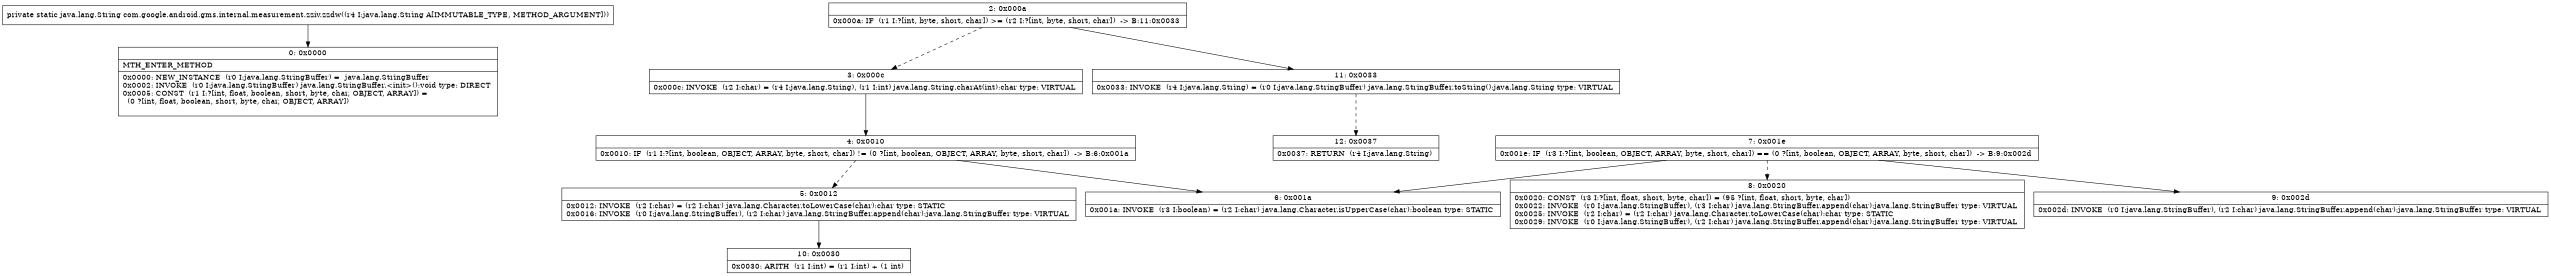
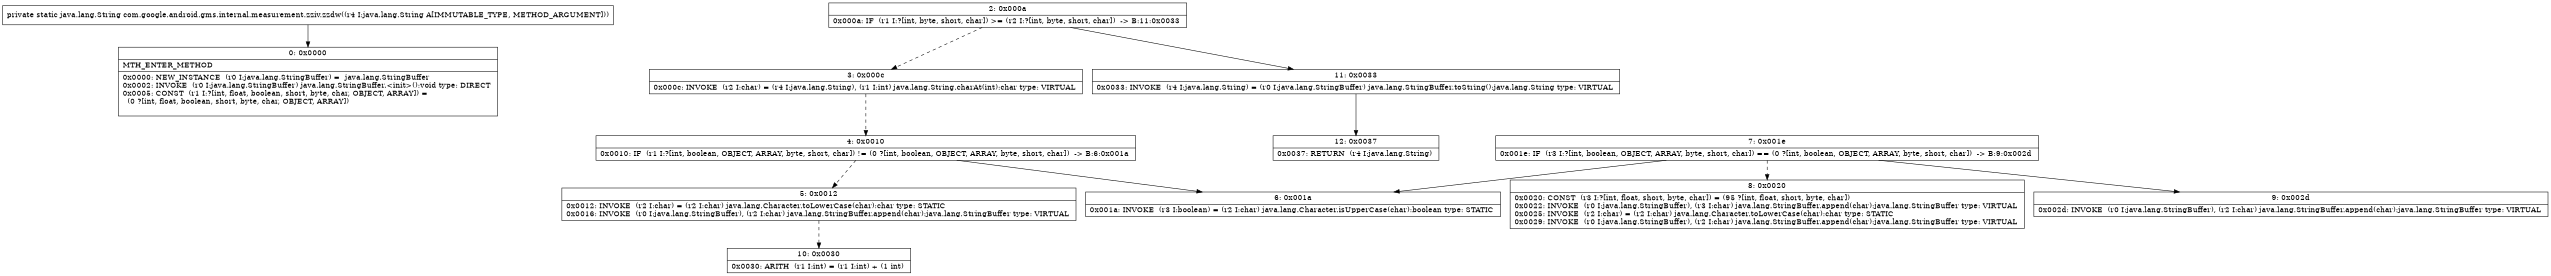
  digraph {
    node [shape=record]
    n1 [label="{0\:\ 0x0000|MTH_ENTER_METHOD\l|0x0000: NEW_INSTANCE  (r0 I:java.lang.StringBuffer) =  java.lang.StringBuffer \l0x0002: INVOKE  (r0 I:java.lang.StringBuffer) java.lang.StringBuffer.\<init\>():void type: DIRECT \l0x0005: CONST  (r1 I:?[int, float, boolean, short, byte, char, OBJECT, ARRAY]) = \l  (0 ?[int, float, boolean, short, byte, char, OBJECT, ARRAY])\l \l}"]
    n2 [label="{2\:\ 0x000a|0x000a: IF  (r1 I:?[int, byte, short, char]) \>= (r2 I:?[int, byte, short, char])  \-\> B:11:0x0033 \l}"]
    n3 [label="{3\:\ 0x000c|0x000c: INVOKE  (r2 I:char) = (r4 I:java.lang.String), (r1 I:int) java.lang.String.charAt(int):char type: VIRTUAL \l}"]
    n4 [label="{11\:\ 0x0033|0x0033: INVOKE  (r4 I:java.lang.String) = (r0 I:java.lang.StringBuffer) java.lang.StringBuffer.toString():java.lang.String type: VIRTUAL \l}"]
    n5 [label="{4\:\ 0x0010|0x0010: IF  (r1 I:?[int, boolean, OBJECT, ARRAY, byte, short, char]) != (0 ?[int, boolean, OBJECT, ARRAY, byte, short, char])  \-\> B:6:0x001a \l}"]
    n6 [label="{12\:\ 0x0037|0x0037: RETURN  (r4 I:java.lang.String) \l}"]
    n7 [label="{5\:\ 0x0012|0x0012: INVOKE  (r2 I:char) = (r2 I:char) java.lang.Character.toLowerCase(char):char type: STATIC \l0x0016: INVOKE  (r0 I:java.lang.StringBuffer), (r2 I:char) java.lang.StringBuffer.append(char):java.lang.StringBuffer type: VIRTUAL \l}"]
    n8 [label="{6\:\ 0x001a|0x001a: INVOKE  (r3 I:boolean) = (r2 I:char) java.lang.Character.isUpperCase(char):boolean type: STATIC \l}"]
    n9 [label="{10\:\ 0x0030|0x0030: ARITH  (r1 I:int) = (r1 I:int) + (1 int) \l}"]
    n10 [label="{7\:\ 0x001e|0x001e: IF  (r3 I:?[int, boolean, OBJECT, ARRAY, byte, short, char]) == (0 ?[int, boolean, OBJECT, ARRAY, byte, short, char])  \-\> B:9:0x002d \l}"]
    n11 [label="{8\:\ 0x0020|0x0020: CONST  (r3 I:?[int, float, short, byte, char]) = (95 ?[int, float, short, byte, char]) \l0x0022: INVOKE  (r0 I:java.lang.StringBuffer), (r3 I:char) java.lang.StringBuffer.append(char):java.lang.StringBuffer type: VIRTUAL \l0x0025: INVOKE  (r2 I:char) = (r2 I:char) java.lang.Character.toLowerCase(char):char type: STATIC \l0x0029: INVOKE  (r0 I:java.lang.StringBuffer), (r2 I:char) java.lang.StringBuffer.append(char):java.lang.StringBuffer type: VIRTUAL \l}"]
    n12 [label="{9\:\ 0x002d|0x002d: INVOKE  (r0 I:java.lang.StringBuffer), (r2 I:char) java.lang.StringBuffer.append(char):java.lang.StringBuffer type: VIRTUAL \l}"]
    n13 [label="{private static java.lang.String com.google.android.gms.internal.measurement.zziv.zzdw((r4 I:java.lang.String A[IMMUTABLE_TYPE, METHOD_ARGUMENT])) }"]
    n2 -> n3 [style=dashed]
    n2 -> n4
-   n3 -> n5
-   n4 -> n6 [style=dashed]
+   n3 -> n5 [style=dashed]
+   n4 -> n6
    n5 -> n7 [style=dashed]
    n5 -> n8
-   n7 -> n9
+   n7 -> n9 [style=dashed]
    n10 -> n8
    n10 -> n11 [style=dashed]
    n10 -> n12
    n13 -> n1
  }
